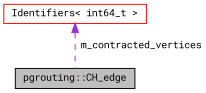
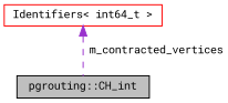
  digraph {
    fontname="Roboto Mono"
    node [fontname="Roboto Mono" fontsize=10 shape=record style=filled]
-   n1 [color=black fillcolor=grey75 fontcolor=black height=0.2 label="pgrouting::CH_edge" width=0.4]
+   n1 [color=black fillcolor=grey75 fontcolor=black height=0.2 label="pgrouting::CH_int" width=0.4]
    n2 [color=red fillcolor=white height=0.2 label="Identifiers\< int64_t \>" width=0.4]
    n2 -> n1 [color=darkorchid3 dir=back fontname="Roboto Mono" fontsize=10 label=" m_contracted_vertices" labelfontname=Helvetica labelfontsize=10 style=dashed]
  }
